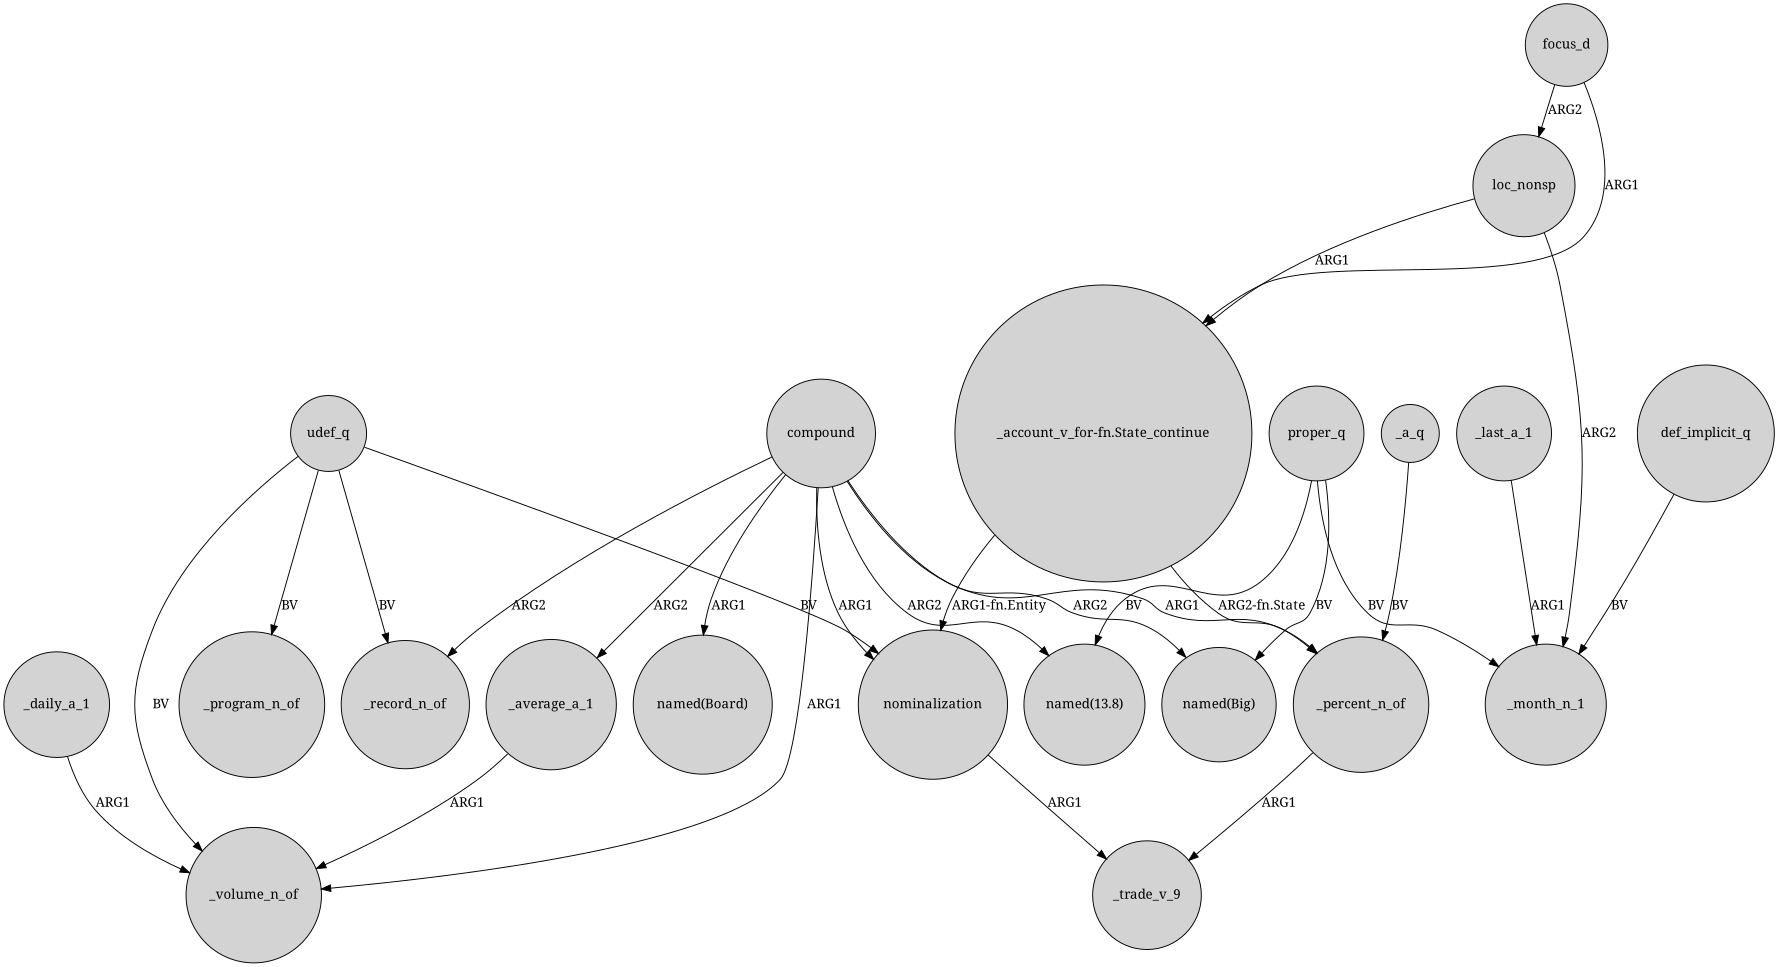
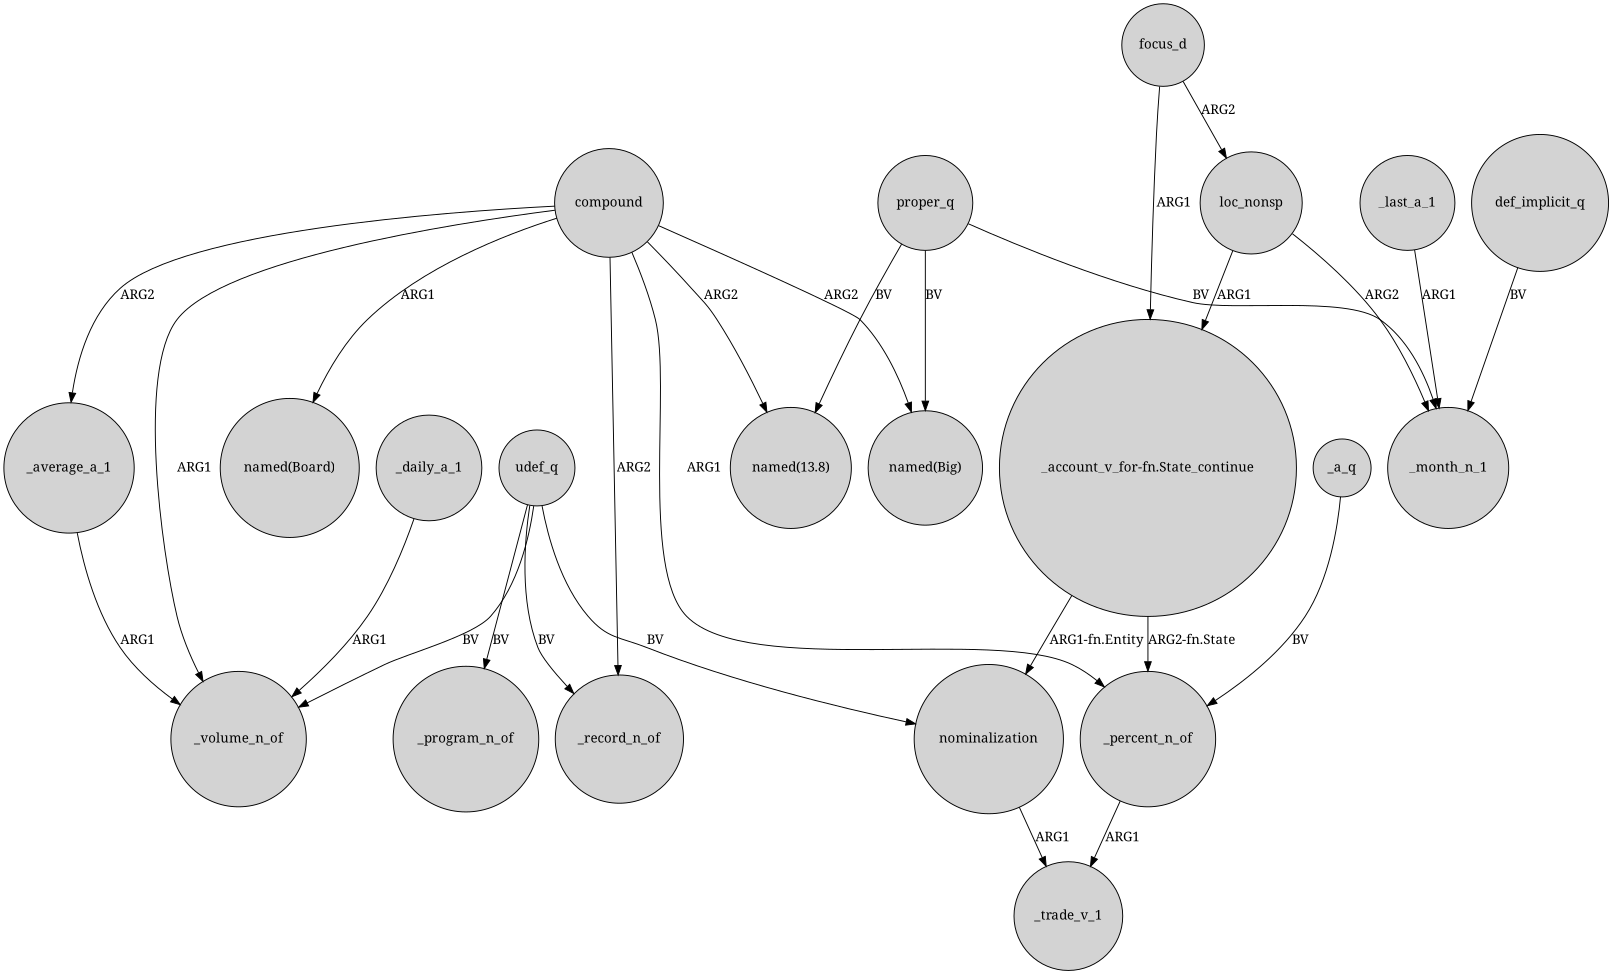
  digraph {
    fontname="Noto Serif"
    node [fontname="Noto Serif" shape=circle style=filled]
    edge [fontname="Noto Serif"]
    compound
    _volume_n_of
    _percent_n_of
    "named(13.8)"
    _record_n_of
    "named(Big)"
    nominalization
    "named(Board)"
    _average_a_1
-   _trade_v_1 [label=_trade_v_9]
+   _trade_v_1
    "_account_v_for-fn.State_continue"
    proper_q
    _month_n_1
    def_implicit_q
    _last_a_1
    udef_q
    _program_n_of
    loc_nonsp
    focus_d
    _daily_a_1
    _a_q
    compound -> _volume_n_of [label=ARG1]
    compound -> _percent_n_of [label=ARG1]
    compound -> "named(13.8)" [label=ARG2]
    compound -> _record_n_of [label=ARG2]
    compound -> "named(Big)" [label=ARG2]
-   compound -> nominalization [label=ARG1]
    compound -> "named(Board)" [label=ARG1]
    compound -> _average_a_1 [label=ARG2]
    _percent_n_of -> _trade_v_1 [label=ARG1]
    nominalization -> _trade_v_1 [label=ARG1]
    _average_a_1 -> _volume_n_of [label=ARG1]
    "_account_v_for-fn.State_continue" -> _percent_n_of [label="ARG2-fn.State"]
    "_account_v_for-fn.State_continue" -> nominalization [label="ARG1-fn.Entity"]
    proper_q -> "named(13.8)" [label=BV]
    proper_q -> "named(Big)" [label=BV]
    proper_q -> _month_n_1 [label=BV]
    def_implicit_q -> _month_n_1 [label=BV]
    _last_a_1 -> _month_n_1 [label=ARG1]
    udef_q -> _volume_n_of [label=BV]
    udef_q -> _record_n_of [label=BV]
    udef_q -> nominalization [label=BV]
    udef_q -> _program_n_of [label=BV]
    loc_nonsp -> "_account_v_for-fn.State_continue" [label=ARG1]
    loc_nonsp -> _month_n_1 [label=ARG2]
    focus_d -> "_account_v_for-fn.State_continue" [label=ARG1]
    focus_d -> loc_nonsp [label=ARG2]
    _daily_a_1 -> _volume_n_of [label=ARG1]
    _a_q -> _percent_n_of [label=BV]
  }
